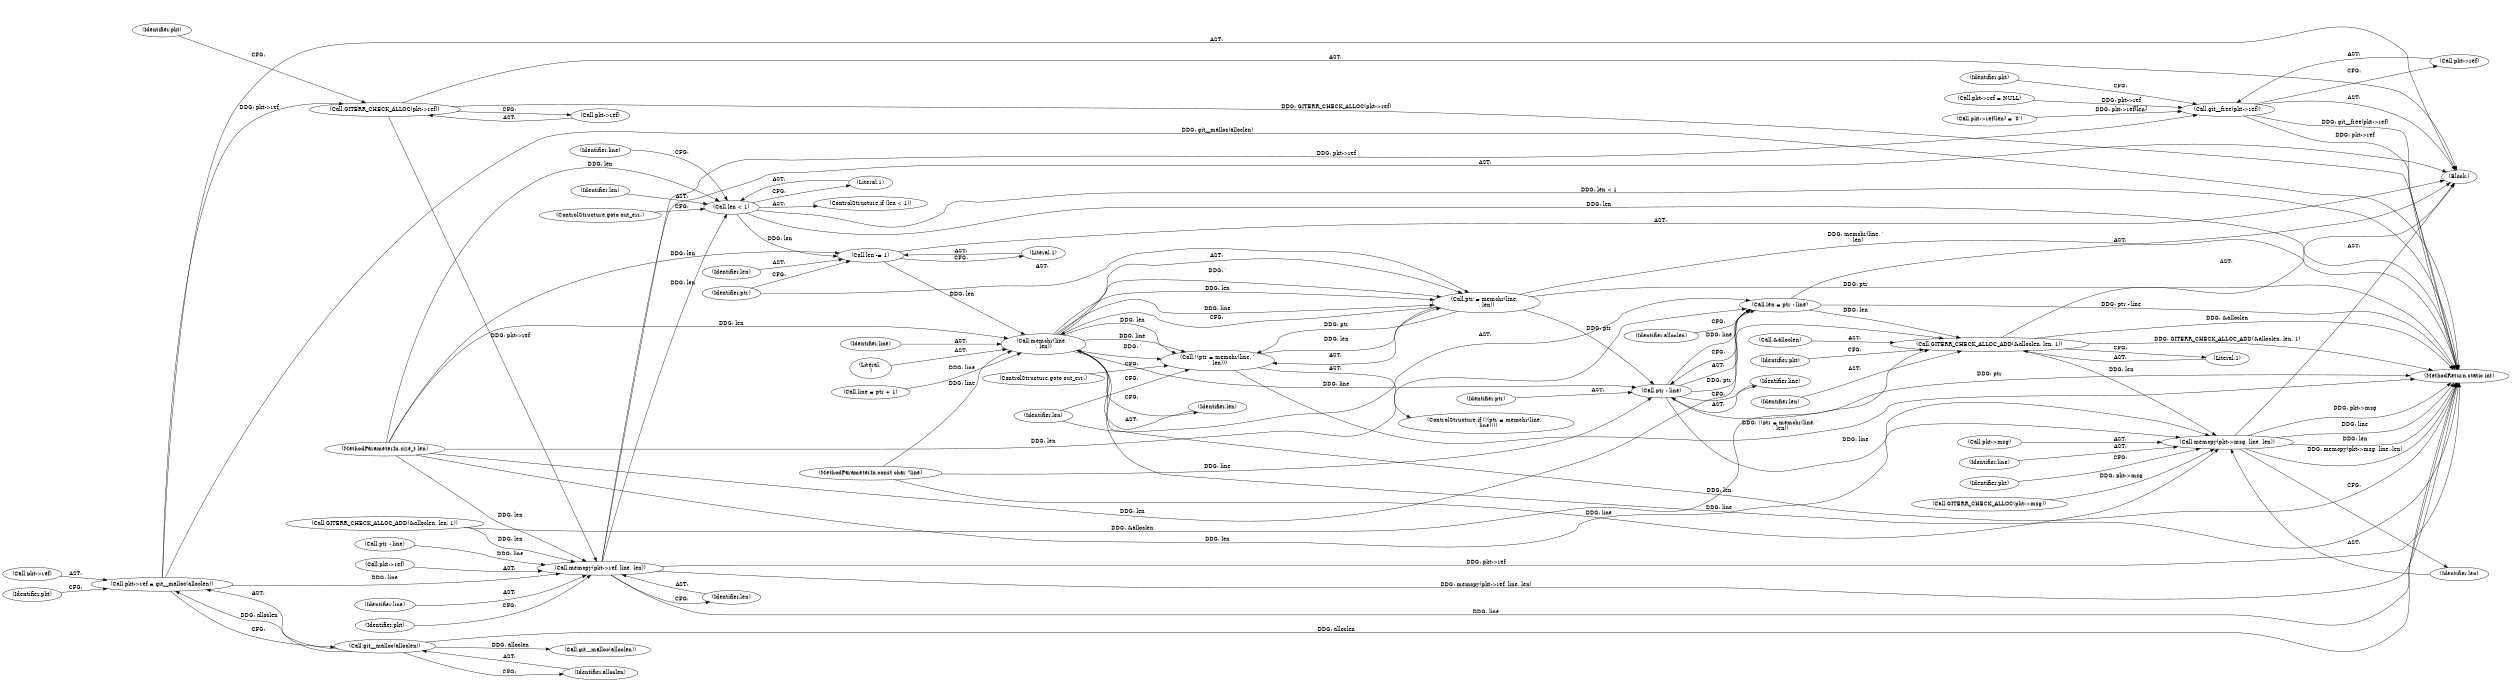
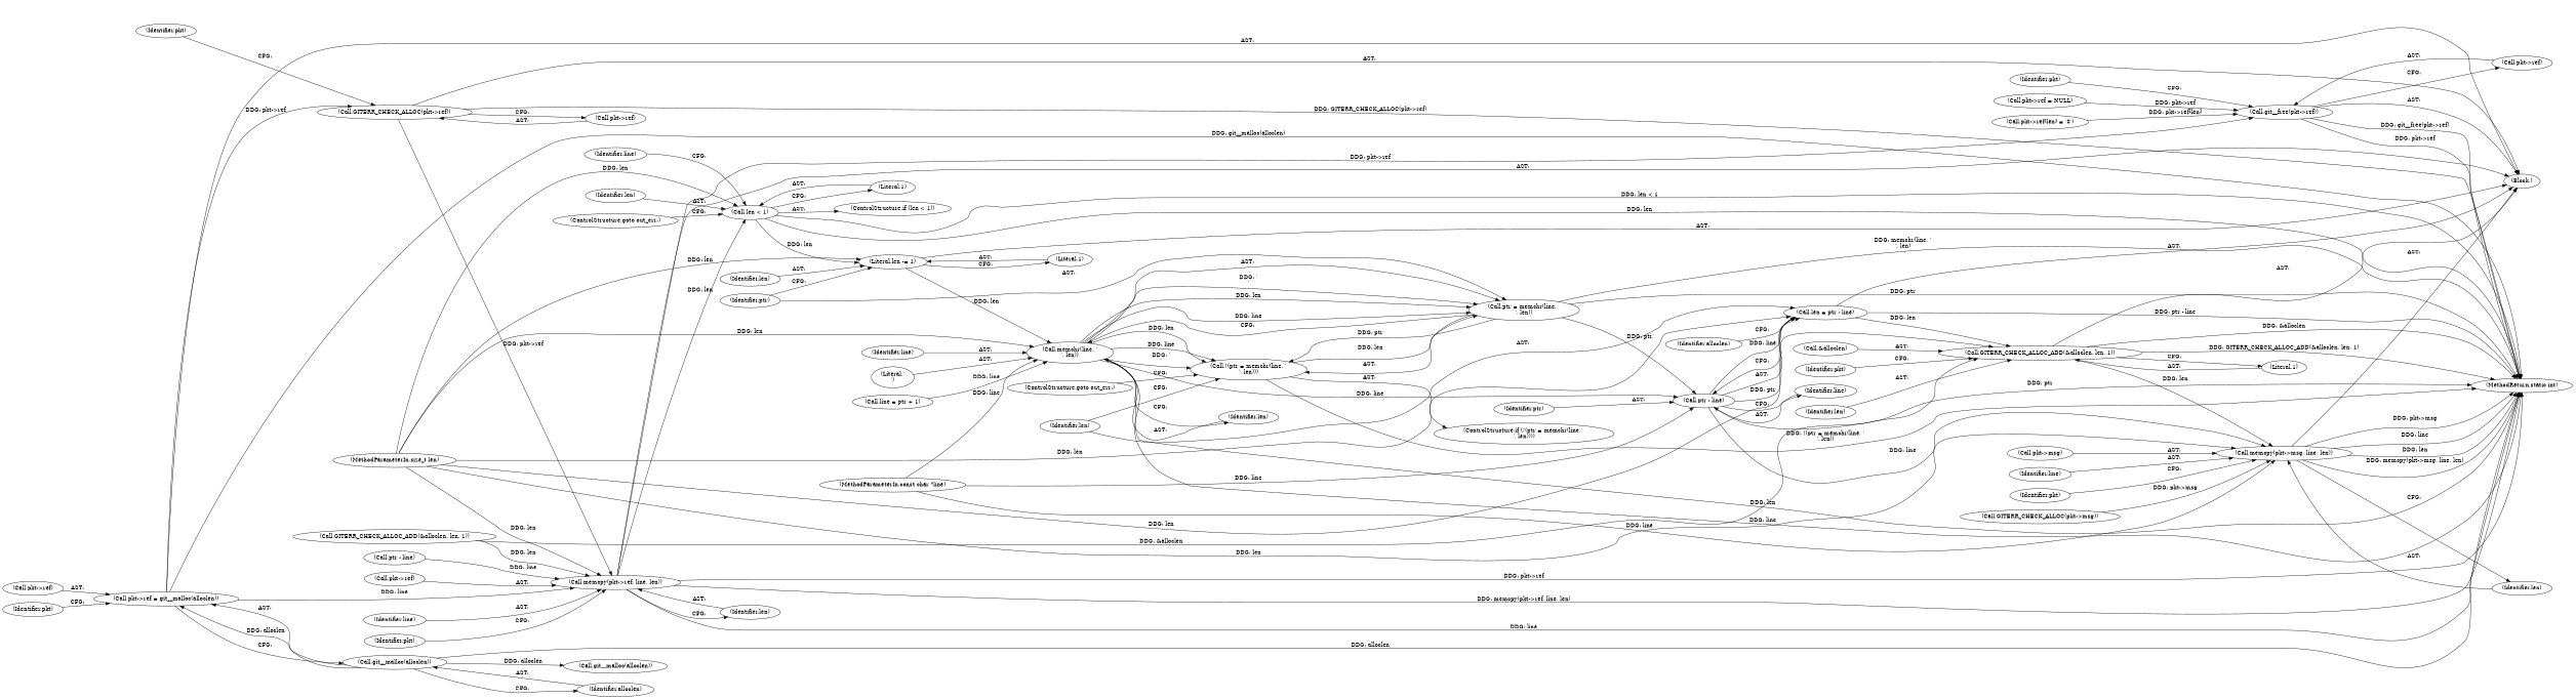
  digraph {
    rankdir=LR
    n1 [label="(Call,GITERR_CHECK_ALLOC(pkt->ref))"]
    n2 [label="(Call,memcpy(pkt->ref, line, len))"]
    n3 [label="(Block,)"]
    n4 [label="(MethodReturn,static int)"]
    n5 [label="(Call,pkt->ref)"]
    n6 [label="(Call,len < 1)"]
    n7 [label="(Call,git__free(pkt->ref))"]
    n8 [label="(Identifier,len)"]
    n9 [label="(Call,pkt->ref = git__malloc(alloclen))"]
    n10 [label="(Call,git__malloc(alloclen))"]
    n11 [label="(Identifier,alloclen)"]
    n12 [label="(Call,git__malloc(alloclen))"]
-   n13 [label="(Call,len -= 1)"]
+   n13 [label="(Literal,len -= 1)"]
    n14 [label="(Literal,1)"]
    n15 [label="(ControlStructure,if (len < 1))"]
    n16 [label="(Call,pkt->ref)"]
    n17 [label="(Call,memchr(line, '\n', len))"]
    n18 [label="(Literal,1)"]
    n19 [label="(Call,!(ptr = memchr(line, '\n', len)))"]
    n20 [label="(Call,ptr = memchr(line, '\n', len))"]
    n21 [label="(Call,ptr - line)"]
    n22 [label="(Identifier,len)"]
-   n23 [label="(ControlStructure,if (!(ptr = memchr(line, '\n', line))))"]
+   n23 [label="(ControlStructure,if (!(ptr = memchr(line, '\n', len))))"]
    n24 [label="(Call,len = ptr - line)"]
    n25 [label="(Call,memcpy(pkt->msg, line, len))"]
    n26 [label="(Identifier,line)"]
    n27 [label="(Call,GITERR_CHECK_ALLOC_ADD(&alloclen, len, 1))"]
    n28 [label="(Identifier,len)"]
    n29 [label="(Literal,1)"]
    n30 [label="(Call,ptr - line)"]
    n31 [label="(Identifier,len)"]
    n32 [label="(Call,pkt->ref = NULL)"]
    n33 [label="(Identifier,len)"]
    n34 [label="(Call,&alloclen)"]
    n35 [label="(Call,pkt->ref)"]
    n36 [label="(Call,GITERR_CHECK_ALLOC(pkt->msg))"]
    n37 [label="(Identifier,pkt)"]
    n38 [label="(Call,pkt->ref[len] = '\0')"]
    n39 [label="(Identifier,line)"]
    n40 [label="(Call,pkt->ref)"]
    n41 [label="(ControlStructure,goto out_err;)"]
    n42 [label="(Identifier,len)"]
    n43 [label="(Identifier,ptr)"]
    n44 [label="(Identifier,pkt)"]
    n45 [label="(ControlStructure,goto out_err;)"]
    n46 [label="(Literal,'\n')"]
    n47 [label="(Identifier,ptr)"]
    n48 [label="(Identifier,alloclen)"]
    n49 [label="(Identifier,pkt)"]
    n50 [label="(Identifier,pkt)"]
    n51 [label="(MethodParameterIn,const char *line)"]
    n52 [label="(Identifier,pkt)"]
    n53 [label="(Call,pkt->msg)"]
    n54 [label="(Identifier,line)"]
    n55 [label="(Identifier,pkt)"]
    n56 [label="(Call,GITERR_CHECK_ALLOC_ADD(&alloclen, len, 1))"]
    n57 [label="(MethodParameterIn,size_t len)"]
    n58 [label="(Call,line = ptr + 1)"]
    n59 [label="(Identifier,line)"]
    n60 [label="(Identifier,len)"]
    n61 [label="(Identifier,line)"]
    n1 -> n2 [label="DDG: pkt->ref"]
    n1 -> n3 [label="AST: "]
    n1 -> n4 [label="DDG: GITERR_CHECK_ALLOC(pkt->ref)"]
    n1 -> n5 [label="CFG: "]
    n2 -> n3 [label="AST: "]
    n2 -> n4 [label="DDG: pkt->ref"]
    n2 -> n4 [label="DDG: memcpy(pkt->ref, line, len)"]
    n2 -> n4 [label="DDG: line"]
    n2 -> n6 [label="DDG: len"]
    n2 -> n7 [label="DDG: pkt->ref"]
    n2 -> n8 [label="CFG: "]
    n5 -> n1 [label="AST: "]
    n6 -> n4 [label="DDG: len < 1"]
    n6 -> n4 [label="DDG: len"]
    n6 -> n13 [label="DDG: len"]
    n6 -> n14 [label="CFG: "]
    n6 -> n15 [label="AST: "]
    n7 -> n3 [label="AST: "]
    n7 -> n4 [label="DDG: pkt->ref"]
    n7 -> n4 [label="DDG: git__free(pkt->ref)"]
    n7 -> n16 [label="CFG: "]
    n8 -> n2 [label="AST: "]
    n9 -> n1 [label="DDG: pkt->ref"]
    n9 -> n2 [label="DDG: line"]
    n9 -> n3 [label="AST: "]
    n9 -> n4 [label="DDG: git__malloc(alloclen)"]
    n9 -> n10 [label="CFG: "]
    n10 -> n4 [label="DDG: alloclen"]
    n10 -> n9 [label="AST: "]
    n10 -> n9 [label="DDG: alloclen"]
    n10 -> n11 [label="CFG: "]
    n10 -> n12 [label="DDG: alloclen"]
    n11 -> n10 [label="AST: "]
    n13 -> n3 [label="AST: "]
    n13 -> n17 [label="DDG: len"]
    n13 -> n18 [label="CFG: "]
    n14 -> n6 [label="AST: "]
    n16 -> n7 [label="AST: "]
    n17 -> n4 [label="DDG: len"]
    n17 -> n4 [label="DDG: line"]
    n17 -> n19 [label="DDG: line"]
    n17 -> n19 [label="DDG: '\n'"]
    n17 -> n19 [label="DDG: len"]
    n17 -> n20 [label="AST: "]
    n17 -> n20 [label="DDG: line"]
    n17 -> n20 [label="DDG: '\n'"]
    n17 -> n20 [label="DDG: len"]
    n17 -> n21 [label="DDG: line"]
    n17 -> n22 [label="CFG: "]
    n18 -> n13 [label="AST: "]
    n19 -> n4 [label="DDG: !(ptr = memchr(line, '\n', len))"]
    n19 -> n20 [label="DDG: len"]
    n19 -> n23 [label="AST: "]
    n20 -> n4 [label="DDG: memchr(line, '\n', len)"]
    n20 -> n4 [label="DDG: ptr"]
    n20 -> n17 [label="CFG: "]
    n20 -> n19 [label="AST: "]
    n20 -> n19 [label="DDG: ptr"]
    n20 -> n21 [label="DDG: ptr"]
    n21 -> n4 [label="DDG: ptr"]
    n21 -> n24 [label="AST: "]
    n21 -> n24 [label="DDG: ptr"]
    n21 -> n24 [label="DDG: line"]
    n21 -> n25 [label="DDG: line"]
    n21 -> n26 [label="CFG: "]
    n22 -> n17 [label="AST: "]
    n24 -> n3 [label="AST: "]
    n24 -> n4 [label="DDG: ptr - line"]
    n24 -> n21 [label="CFG: "]
    n24 -> n27 [label="DDG: len"]
    n25 -> n3 [label="AST: "]
    n25 -> n4 [label="DDG: pkt->msg"]
    n25 -> n4 [label="DDG: line"]
    n25 -> n4 [label="DDG: len"]
    n25 -> n4 [label="DDG: memcpy(pkt->msg, line, len)"]
    n25 -> n28 [label="CFG: "]
    n26 -> n21 [label="AST: "]
    n27 -> n3 [label="AST: "]
    n27 -> n4 [label="DDG: &alloclen"]
    n27 -> n4 [label="DDG: GITERR_CHECK_ALLOC_ADD(&alloclen, len, 1)"]
    n27 -> n25 [label="DDG: len"]
    n27 -> n29 [label="CFG: "]
    n28 -> n25 [label="AST: "]
    n29 -> n27 [label="AST: "]
    n30 -> n2 [label="DDG: line"]
    n31 -> n27 [label="AST: "]
    n32 -> n7 [label="DDG: pkt->ref"]
    n33 -> n19 [label="CFG: "]
    n33 -> n24 [label="AST: "]
    n34 -> n27 [label="AST: "]
    n35 -> n2 [label="AST: "]
    n36 -> n25 [label="DDG: pkt->msg"]
    n37 -> n27 [label="CFG: "]
    n38 -> n7 [label="DDG: pkt->ref[len]"]
    n39 -> n2 [label="AST: "]
    n40 -> n9 [label="AST: "]
    n41 -> n19 [label="CFG: "]
    n42 -> n6 [label="AST: "]
    n43 -> n13 [label="CFG: "]
    n43 -> n20 [label="AST: "]
    n44 -> n1 [label="CFG: "]
    n45 -> n6 [label="CFG: "]
    n46 -> n17 [label="AST: "]
    n47 -> n21 [label="AST: "]
    n48 -> n24 [label="CFG: "]
    n49 -> n2 [label="CFG: "]
    n50 -> n9 [label="CFG: "]
    n51 -> n17 [label="DDG: line"]
    n51 -> n21 [label="DDG: line"]
    n51 -> n25 [label="DDG: line"]
    n52 -> n25 [label="CFG: "]
    n53 -> n25 [label="AST: "]
    n54 -> n6 [label="CFG: "]
    n55 -> n7 [label="CFG: "]
    n56 -> n2 [label="DDG: len"]
    n56 -> n27 [label="DDG: &alloclen"]
    n57 -> n2 [label="DDG: len"]
    n57 -> n6 [label="DDG: len"]
    n57 -> n13 [label="DDG: len"]
    n57 -> n17 [label="DDG: len"]
    n57 -> n24 [label="DDG: len"]
    n57 -> n25 [label="DDG: len"]
    n57 -> n27 [label="DDG: len"]
    n58 -> n17 [label="DDG: line"]
    n59 -> n17 [label="AST: "]
    n60 -> n13 [label="AST: "]
    n61 -> n25 [label="AST: "]
  }
